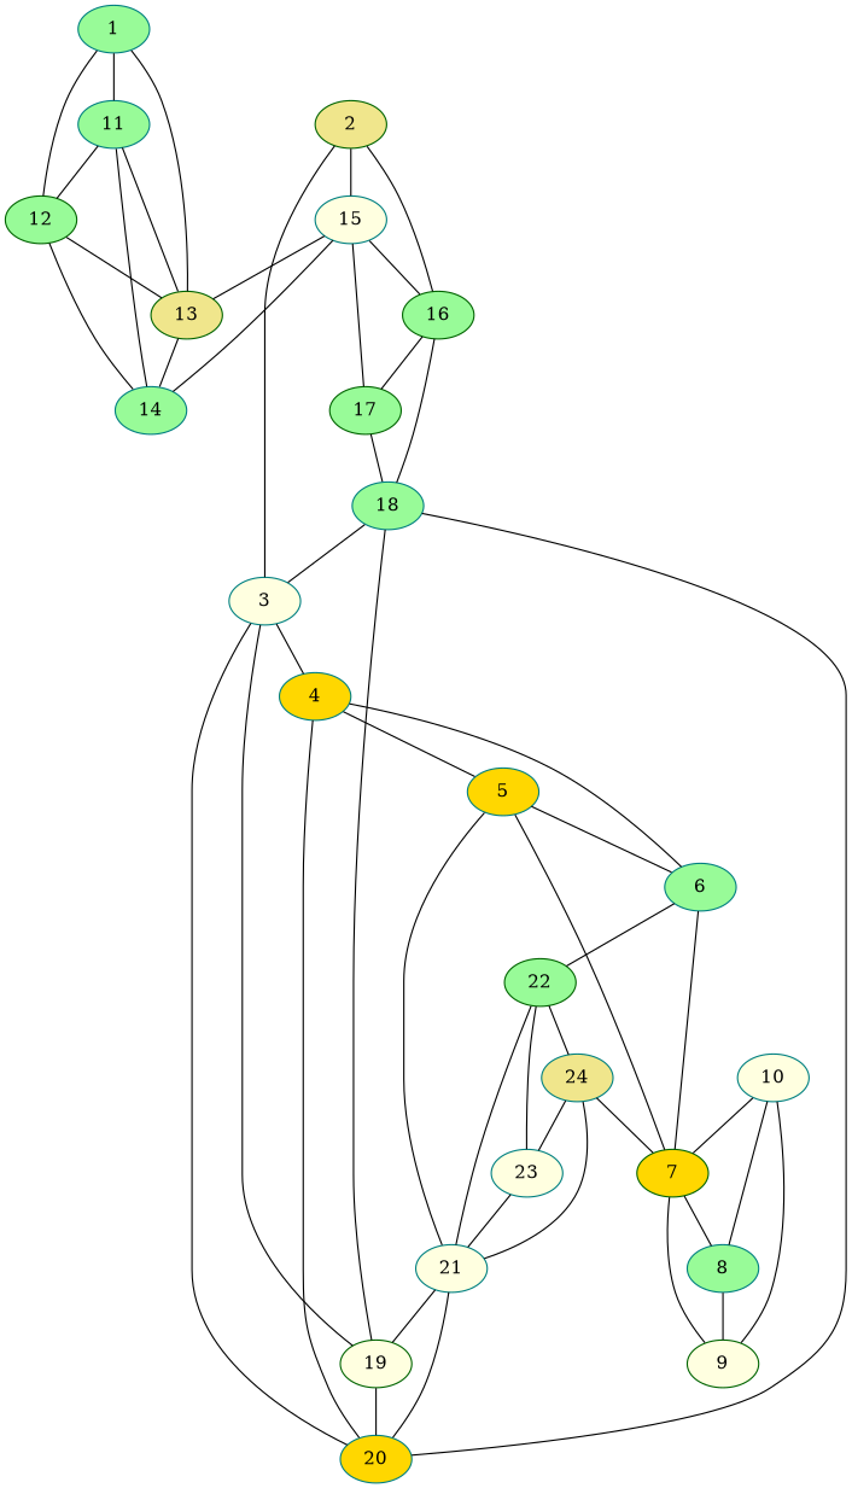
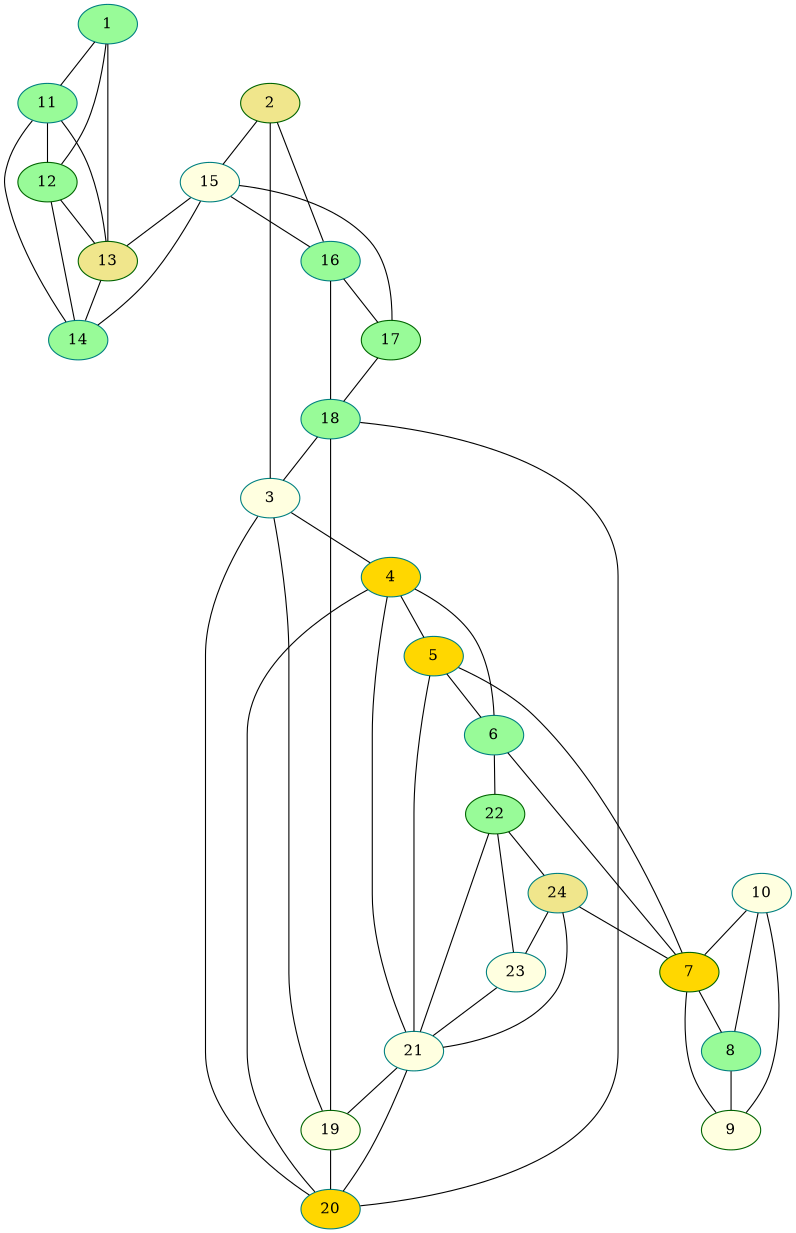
  graph {
    node [aaLength=5 color=teal fillcolor=palegreen style=filled type=1]
    edge [distance0=12.0 frequency=1 type0=1]
    1 [aaLength=11 sequence=SAEHVLTMLNE type=0]
    11 [aaLength=7 sequence=KFVDLRF]
    12 [aaLength=7 color=darkgreen sequence=KEQHVTI]
    13 [aaLength=4 color=darkgreen fillcolor=khaki sequence=GKMF]
    14 [sequence=DMVLM]
    2 [aaLength=15 color=darkgreen fillcolor=khaki sequence=DPRSIAKRAEDYLRA type=0]
    15 [aaLength=9 fillcolor=lightyellow sequence=STLIIRCDI]
    3 [aaLength=14 fillcolor=lightyellow sequence=AQDIRSEMCLVMEQ type=0]
-   16 [aaLength=13 color=darkgreen sequence=DTVLFGPEPEFFL]
+   16 [aaLength=13 sequence=DTVLFGPEPEFFL]
    4 [aaLength=23 fillcolor=gold sequence=TMTKKADEIQIYKYVVHNVAHRF type=0]
    19 [aaLength=6 color=darkgreen fillcolor=lightyellow sequence=VVEAHH]
    20 [aaLength=6 fillcolor=gold sequence=GQNEVA]
    18 [aaLength=7 sequence=SGSHVAI]
    17 [aaLength=9 color=darkgreen sequence=DDIRFGASI]
    5 [aaLength=22 fillcolor=gold sequence=SEQALYYIGGVIKHAKAINALA type=0]
    21 [aaLength=9 fillcolor=lightyellow sequence=GMHCHMSLA]
    6 [sequence=NSYKR type=0]
    7 [aaLength=18 color=darkgreen fillcolor=gold sequence=NPYLCFAALLMAGLDGIK type=0]
    22 [color=darkgreen sequence=VMLAY]
    8 [aaLength=17 sequence=SLEEALNALDLDREFLK type=0]
    9 [aaLength=21 color=darkgreen fillcolor=lightyellow sequence=TDEAIDAYIALRREEDDRVRM type=0]
    23 [fillcolor=lightyellow sequence=SASIR]
    24 [aaLength=4 fillcolor=khaki sequence=RIEV]
    10 [aaLength=8 fillcolor=lightyellow sequence=HPVEFELY type=0]
    1 -- 11 [distance0=83.00791]
    1 -- 12 [distance0=85.85053 type0=2]
    1 -- 13 [distance0=93.37727 type0=3]
    11 -- 12 [distance1=5.0 frequency=2 type1=4]
    11 -- 13 [distance0=31.0 type0=2]
    11 -- 14 [distance0=49.0 type0=3]
    12 -- 13 [distance0=19.0 distance1=12.0 frequency=2 type0=2 type1=4]
    12 -- 14 [distance0=37.0 type0=3]
    13 -- 14 [distance0=18.0 distance1=14.0 frequency=2 type1=4]
    2 -- 15 [distance0=104.5142 type0=3]
    2 -- 3 [distance0=91.84511]
    2 -- 16 [distance0=104.3274 distance1=4.0 frequency=2 type0=2 type1=4]
    15 -- 13 [distance0=37.0 type0=2]
    15 -- 14 [distance0=19.0]
    15 -- 16 [distance0=39.0 type0=3]
    3 -- 4 [distance0=40.82032]
    3 -- 19 [distance0=72.85814 distance1=3.0 frequency=2 type0=2 type1=4]
    3 -- 20 [distance0=76.55266 type0=3]
    16 -- 18 [distance0=23.0 type0=2]
    16 -- 17 [distance0=14.0 distance1=1.0 frequency=2 type1=4]
    4 -- 20 [distance0=82.05446 type0=3]
    4 -- 5 [distance0=68.51236 type0=2]
+   4 -- 21 [distance0=17.0 type0=4]
    19 -- 20 [distance1=6.0 frequency=2 type1=4]
    19 -- 18 [distance0=60.0 type0=2]
    20 -- 18 [distance0=72.0 type0=3]
    18 -- 3 [distance0=36.0 type0=4]
    17 -- 15 [distance0=53.0 type0=3]
    17 -- 18 [distance0=9.0 distance1=0.0 frequency=2 type1=5]
    5 -- 6 [distance0=29.06661 distance1=4.0 frequency=2 type1=4]
    5 -- 7 [distance0=75.23132 type0=3]
    21 -- 19 [distance0=62.0 type0=2]
    21 -- 20 [distance0=50.0]
    21 -- 5 [distance0=15.0 type0=4]
    21 -- 22 [distance0=63.0 type0=3]
    6 -- 4 [distance0=90.77459 type0=3]
    6 -- 7 [distance0=49.89651 type0=2]
    6 -- 22 [distance0=8.0 type0=4]
    7 -- 8 [distance0=47.47102 distance1=29.0 frequency=2 type1=4]
    7 -- 9 [distance0=70.77219 type0=3]
    22 -- 23 [distance0=10.0 distance1=5.0 frequency=2 type1=4]
    22 -- 24 [distance0=25.0 type0=2]
    8 -- 9 [distance0=25.57213 distance1=5.0 frequency=2 type1=4]
    23 -- 21 [distance0=73.0 type0=3]
    24 -- 21 [distance0=88.0 type0=3]
    24 -- 7 [distance0=7.0 type0=4]
    24 -- 23 [distance0=15.0]
    10 -- 7 [distance0=93.46821 type0=3]
    10 -- 8 [distance0=49.6394 type0=2]
    10 -- 9 [distance0=29.4248]
  }
